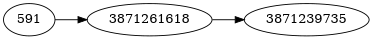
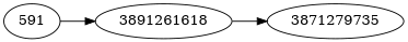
  strict digraph {
    rankdir=LR
-   3871261618
-   3871279735 [label=3871239735]
+   3871261618 [label=3891261618]
+   3871279735
    591
    3871261618 -> 3871279735
    591 -> 3871261618
  }
